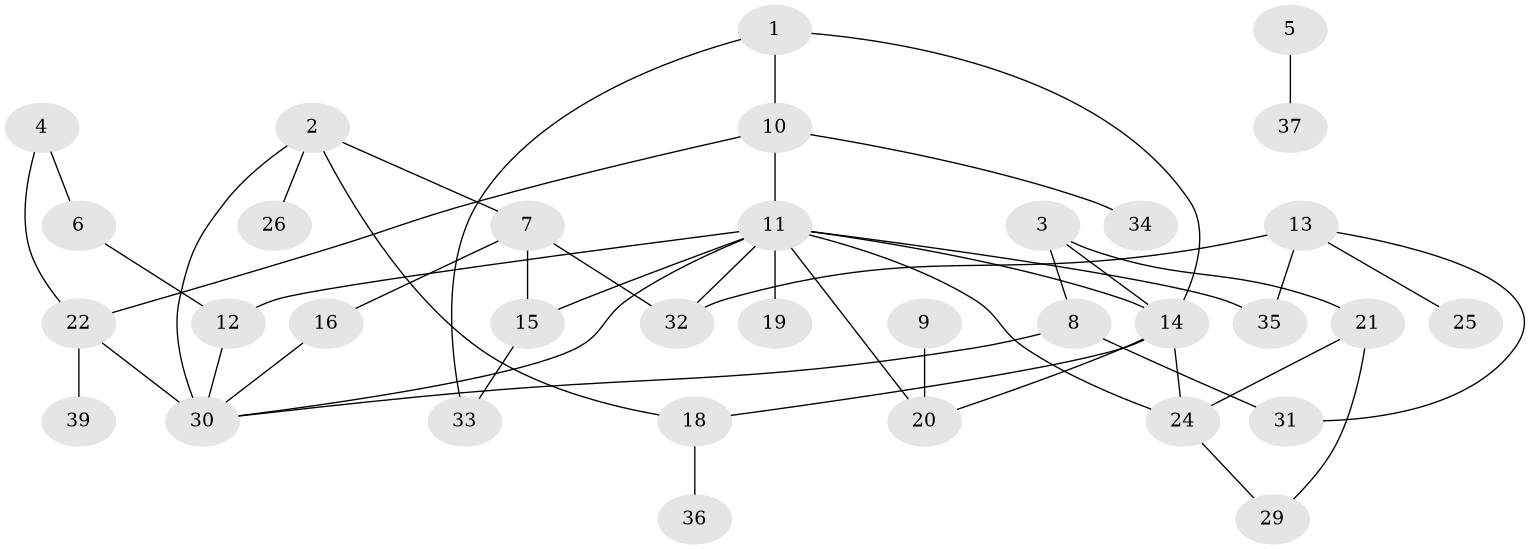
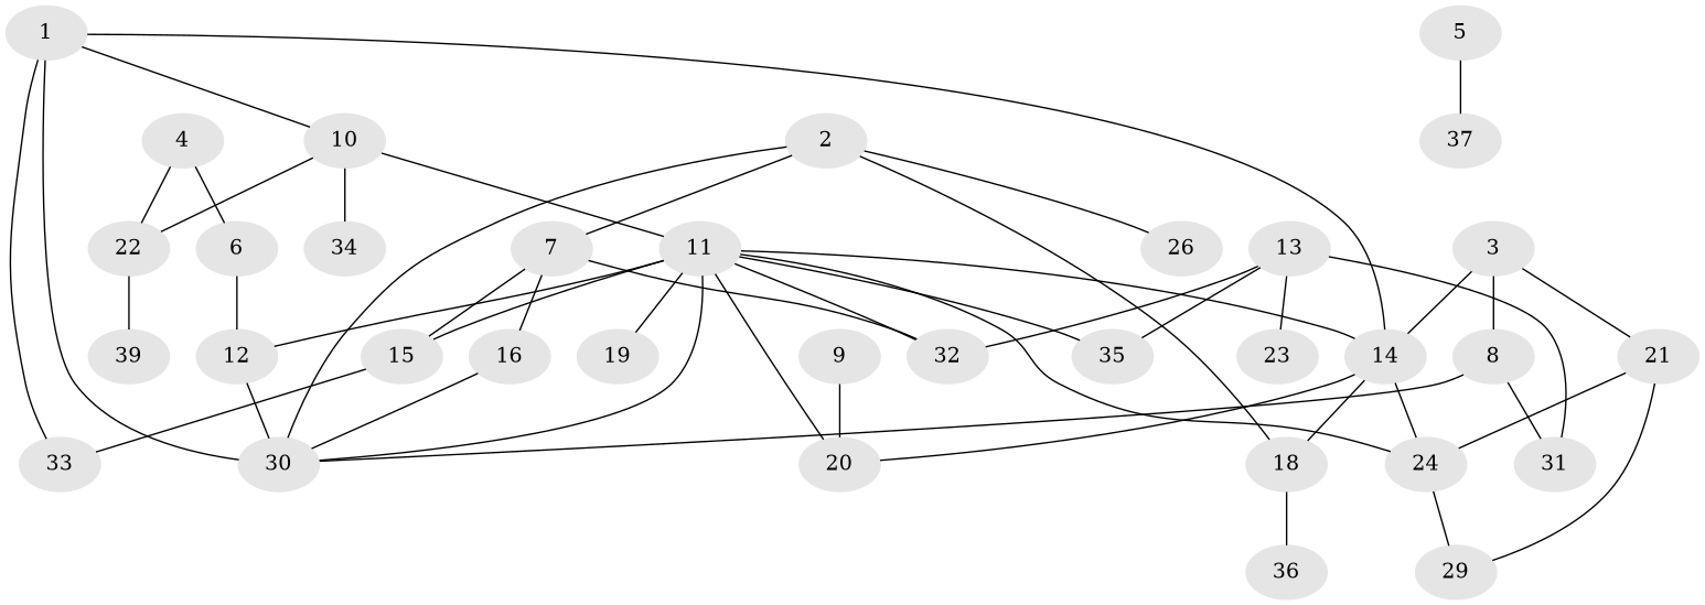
  graph {
    node [color=gray90 style=filled]
    edge [weight=1.0]
    1
    10
    14
    30
    33
    22
    11
    34
    18
    20
    24
    2
    7
    26
    15
    16
    32
    36
    3
    8
    21
    31
    29
    4
    6
    12
    39
    5
    37
    9
    19
    35
    13
-   23 [label=25]
+   23
    1 -- 10
    1 -- 14
-   22 -- 30 [weight=3.0]
+   1 -- 30 [weight=3.0]
    1 -- 33
    10 -- 22
    10 -- 11 [weight=2.0]
    10 -- 34
    14 -- 18
    14 -- 20
    14 -- 24
    22 -- 39
    11 -- 14
    11 -- 30
    11 -- 20
    11 -- 24
    11 -- 15
    11 -- 32
    11 -- 12
    11 -- 19
    11 -- 35
    18 -- 36
    24 -- 29
    2 -- 30
    2 -- 18
    2 -- 7
    2 -- 26
    7 -- 15
    7 -- 16
    7 -- 32
    15 -- 33
    16 -- 30
    3 -- 14
    3 -- 8
    3 -- 21
    8 -- 30
    8 -- 31
    21 -- 24
    21 -- 29
    4 -- 22
    4 -- 6
    6 -- 12
    12 -- 30
    5 -- 37
    9 -- 20
    13 -- 32
    13 -- 31
    13 -- 35
    13 -- 23
  }
